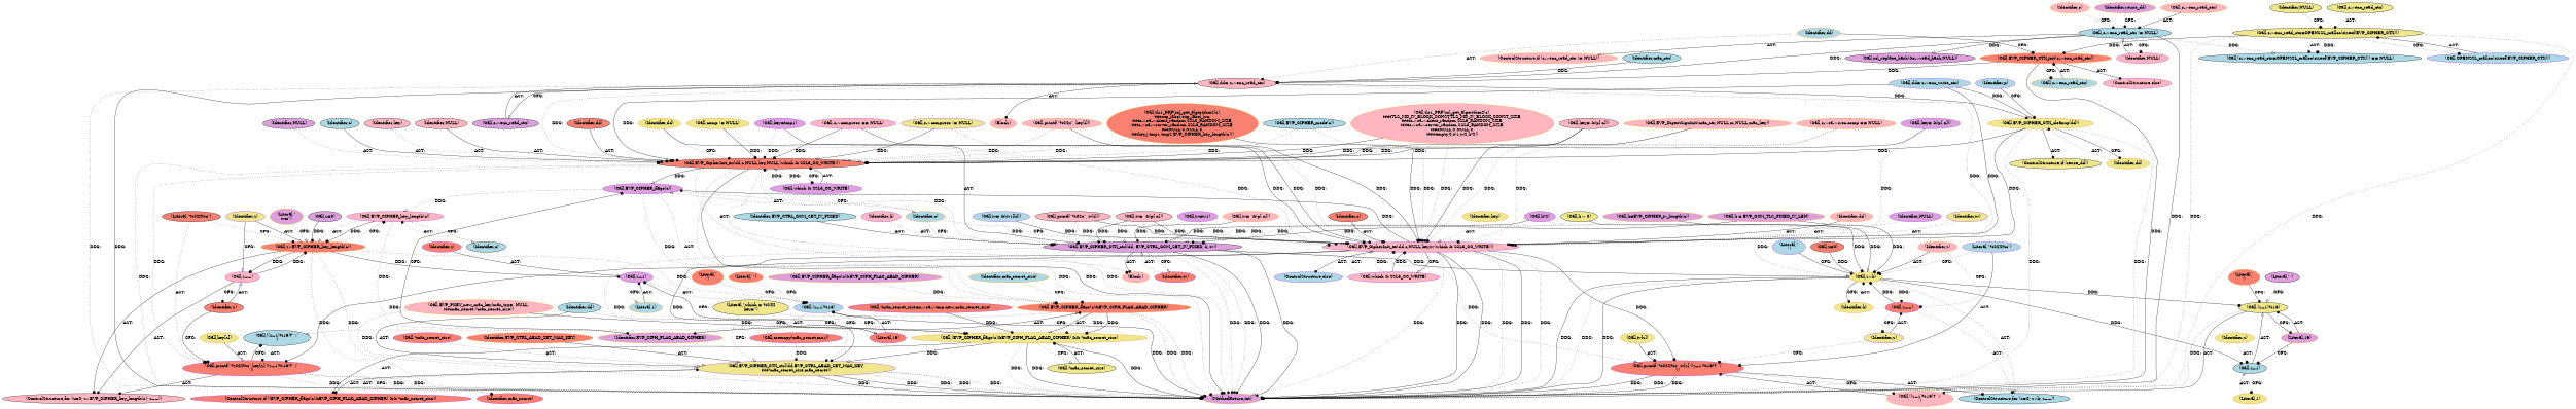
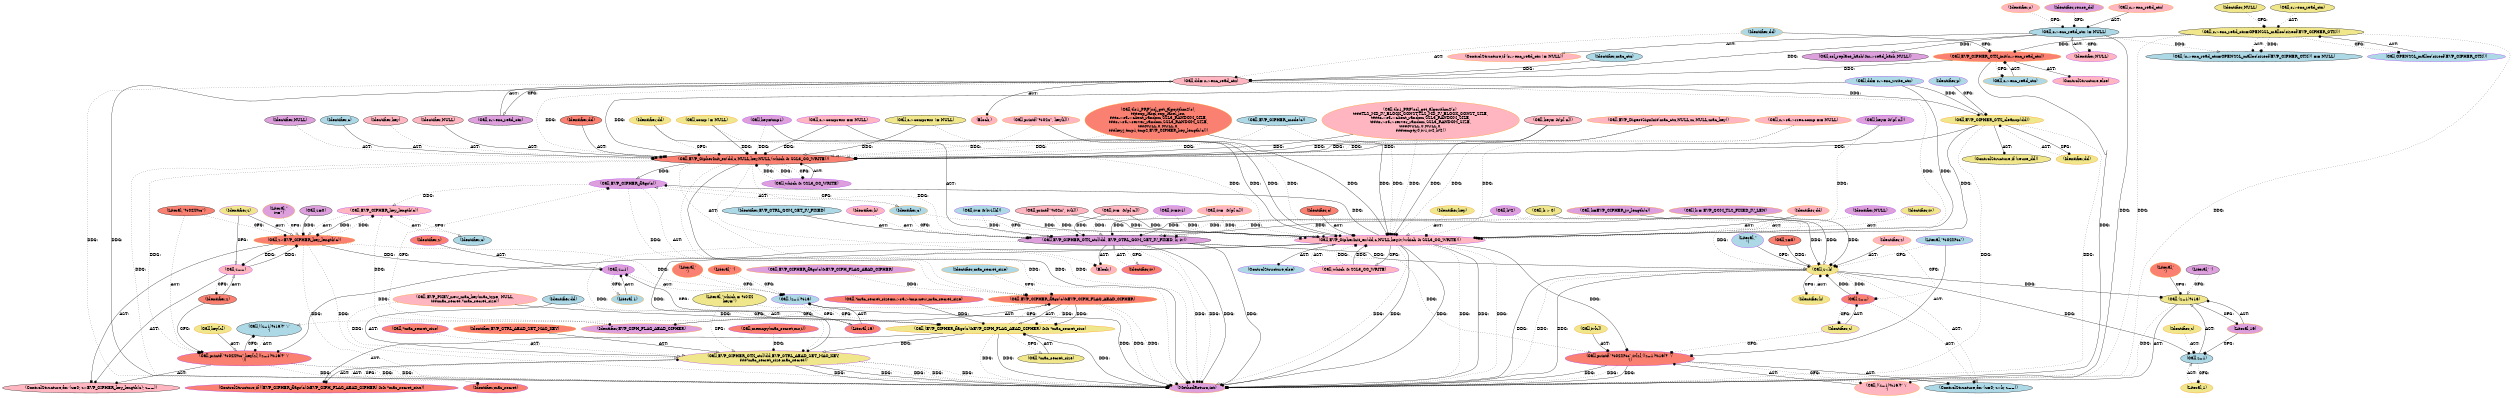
  digraph {
    node [color=darkorange fillcolor=lightpink style=filled]
    edge [arrowhead=dot style=dotted]
    n1 [color=black label="(Call,dd= s->enc_read_ctx)"]
    n2 [fillcolor=khaki label="(Call,EVP_CIPHER_CTX_cleanup(dd))"]
    n3 [color=black fillcolor=salmon label="(Call,EVP_CipherInit_ex(dd,c,NULL,key,NULL,(which & SSL3_CC_WRITE)))"]
    n4 [color=purple label="(Call,EVP_CipherInit_ex(dd,c,NULL,key,iv,(which & SSL3_CC_WRITE)))"]
    n5 [fillcolor=plum label="(MethodReturn,int)"]
    n6 [color=black fillcolor=plum label="(Call,s->enc_read_ctx)"]
    n7 [label="(Block,)"]
    n8 [color=black fillcolor=khaki label="(ControlStructure,if (reuse_dd))"]
    n9 [fillcolor=khaki label="(Identifier,dd)"]
    n10 [color=black fillcolor=plum label="(Call,EVP_CIPHER_CTX_ctrl(dd, EVP_CTRL_GCM_SET_IV_FIXED, k, iv))"]
    n11 [color=purple fillcolor=plum label="(Call,EVP_CIPHER_flags(c))"]
    n12 [color=purple fillcolor=salmon label="(Call,printf(\"%02X%c\",key[z],((z+1)%16)?' ':'\n'))"]
    n13 [label="(Block,)"]
    n14 [color=purple fillcolor=plum label="(Call,which & SSL3_CC_WRITE)"]
    n15 [color=purple fillcolor=khaki label="(Call,EVP_CIPHER_CTX_ctrl(dd,EVP_CTRL_AEAD_SET_MAC_KEY,\n\t\t\t\t*mac_secret_size,mac_secret))"]
    n16 [color=purple fillcolor=salmon label="(Call,printf(\"%02X%c\",iv[z],((z+1)%16)?' ':'\n'))"]
    n17 [color=purple label="(Call,which & SSL3_CC_WRITE)"]
    n18 [color=purple fillcolor=lightblue label="(ControlStructure,else)"]
    n19 [color=black fillcolor=lightblue label="(Call,s->enc_read_ctx != NULL)"]
    n20 [label="(ControlStructure,if (s->enc_read_ctx != NULL))"]
    n21 [color=black fillcolor=lightblue label="(Call,(s->enc_read_ctx=OPENSSL_malloc(sizeof(EVP_CIPHER_CTX))) == NULL)"]
    n22 [color=black fillcolor=plum label="(Call,ssl_replace_hash(&s->read_hash,NULL))"]
    n23 [color=purple label="(Identifier,NULL)"]
    n24 [fillcolor=salmon label="(Call,EVP_CIPHER_CTX_init(s->enc_read_ctx))"]
    n25 [color=purple label="(ControlStructure,else)"]
    n26 [fillcolor=lightblue label="(Call,s->enc_read_ctx)"]
    n27 [color=black fillcolor=khaki label="(Call,s->enc_read_ctx=OPENSSL_malloc(sizeof(EVP_CIPHER_CTX)))"]
    n28 [color=purple fillcolor=lightblue label="(Call,OPENSSL_malloc(sizeof(EVP_CIPHER_CTX)))"]
    n29 [fillcolor=khaki label="(Call,z<k)"]
    n30 [color=purple fillcolor=salmon label="(Identifier,iv)"]
    n31 [fillcolor=salmon label="(Call,EVP_CIPHER_flags(c)&EVP_CIPH_FLAG_AEAD_CIPHER)"]
    n32 [color=purple label="(Call,EVP_CIPHER_key_length(c))"]
    n33 [fillcolor=lightblue label="(Identifier,c)"]
    n34 [color=black label="(ControlStructure,for (z=0; z<EVP_CIPHER_key_length(c); z++))"]
    n35 [color=black fillcolor=lightblue label="(Call,((z+1)%16)?' ':'\n')"]
    n36 [color=purple fillcolor=salmon label="(Identifier,mac_secret)"]
    n37 [color=purple fillcolor=salmon label="(ControlStructure,if ((EVP_CIPHER_flags(c)&EVP_CIPH_FLAG_AEAD_CIPHER) && *mac_secret_size))"]
    n38 [color=purple fillcolor=salmon label="(Call,z++)"]
    n39 [color=black fillcolor=khaki label="(Call,(z+1)%16)"]
    n40 [color=black fillcolor=lightblue label="(Call,z+1)"]
    n41 [color=black fillcolor=lightblue label="(ControlStructure,for (z=0; z<k; z++))"]
    n42 [fillcolor=khaki label="(Identifier,k)"]
    n43 [label="(Call,((z+1)%16)?' ':'\n')"]
    n44 [color=purple fillcolor=khaki label="(Identifier,z)"]
    n45 [fillcolor=plum label="(Literal,16)"]
    n46 [fillcolor=khaki label="(Literal,1)"]
    n47 [fillcolor=khaki label="(Call,(EVP_CIPHER_flags(c)&EVP_CIPH_FLAG_AEAD_CIPHER) && *mac_secret_size)"]
    n48 [fillcolor=plum label="(Identifier,EVP_CIPH_FLAG_AEAD_CIPHER)"]
    n49 [fillcolor=salmon label="(Call,z<EVP_CIPHER_key_length(c))"]
    n50 [color=black fillcolor=lightblue label="(Identifier,c)"]
    n51 [color=black fillcolor=khaki label="(Call,*mac_secret_size)"]
    n52 [color=purple label="(Call,z++)"]
    n53 [color=purple fillcolor=lightblue label="(Call,(z+1)%16)"]
    n54 [color=purple fillcolor=plum label="(Call,z+1)"]
    n55 [color=black fillcolor=salmon label="(Identifier,z)"]
    n56 [color=purple fillcolor=salmon label="(Literal,16)"]
    n57 [fillcolor=lightblue label="(Literal,1)"]
    n58 [color=purple fillcolor=salmon label="(Call,*mac_secret_size=s->s3->tmp.new_mac_secret_size)"]
    n59 [color=purple fillcolor=salmon label="(Call,memcpy(mac_secret,ms,i))"]
    n60 [fillcolor=salmon label="(Literal,' ')"]
    n61 [color=black fillcolor=plum label="(Identifier,NULL)"]
    n62 [fillcolor=lightblue label="(Identifier,mac_secret_size)"]
    n63 [color=black fillcolor=lightblue label="(Call,EVP_CIPHER_mode(c))"]
-   n64 [color=purple fillcolor=khaki label="(Call,s->compress != NULL)"]
+   n64 [color=black fillcolor=khaki label="(Call,s->compress != NULL)"]
    n65 [label="(Identifier,z)"]
    n66 [color=black fillcolor=khaki label="(Literal,\"which = %04X\nkey=\")"]
    n67 [fillcolor=khaki label="(Identifier,key)"]
    n68 [color=black label="(Call,printf(\"%02x\", iv[i]))"]
    n69 [color=black fillcolor=lightblue label="(Identifier,c)"]
    n70 [color=purple fillcolor=lightblue label="(Literal,\"%02X%c\")"]
    n71 [color=black fillcolor=salmon label="(Identifier,dd)"]
    n72 [fillcolor=plum label="(Call,EVP_CIPHER_flags(c)&EVP_CIPH_FLAG_AEAD_CIPHER)"]
    n73 [label="(Call,s->s3->rrec.comp == NULL)"]
    n74 [color=black label="(Call,iv=  &(p[ n]))"]
    n75 [color=purple fillcolor=lightblue label="(Identifier,p)"]
    n76 [color=black fillcolor=plum label="(Literal,' ')"]
    n77 [color=purple fillcolor=lightblue label="(Call,dd= s->enc_write_ctx)"]
    n78 [color=purple fillcolor=plum label="(Call,key=tmp1)"]
    n79 [color=purple fillcolor=plum label="(Call,k*2)"]
    n80 [fillcolor=lightblue label="(Identifier,dd)"]
    n81 [fillcolor=salmon label="(Call,tls1_PRF(ssl_get_algorithm2(s),\n\t\t\t\texp_label,exp_label_len,\n\t\t\t\ts->s3->client_random,SSL3_RANDOM_SIZE,\n\t\t\t\ts->s3->server_random,SSL3_RANDOM_SIZE,\n\t\t\t\tNULL,0,NULL,0,\n\t\t\t\tkey,j,tmp1,tmp2,EVP_CIPHER_key_length(c)))"]
    n82 [label="(Call,EVP_DigestSignInit(mac_ctx,NULL,m,NULL,mac_key))"]
    n83 [label="(Identifier,dd)"]
    n84 [color=purple fillcolor=lightblue label="(Literal,\"\n\")"]
    n85 [label="(Call,EVP_PKEY_new_mac_key(mac_type, NULL,\n\t\t\t\tmac_secret,*mac_secret_size))"]
    n86 [color=black fillcolor=lightblue label="(Identifier,dd)"]
    n87 [color=black fillcolor=salmon label="(Call,z=0)"]
    n88 [fillcolor=khaki label="(Call,iv[z])"]
    n89 [fillcolor=plum label="(Identifier,reuse_dd)"]
    n90 [color=purple fillcolor=khaki label="(Identifier,z)"]
    n91 [color=black fillcolor=lightblue label="(Identifier,EVP_CTRL_GCM_SET_IV_FIXED)"]
    n92 [color=purple fillcolor=plum label="(Call,key= &(p[ n]))"]
    n93 [fillcolor=khaki label="(Call,key[z])"]
    n94 [color=black label="(Identifier,key)"]
    n95 [color=purple fillcolor=plum label="(Identifier,NULL)"]
    n96 [color=black label="(Identifier,NULL)"]
    n97 [fillcolor=salmon label="(Literal,'\n')"]
    n98 [label="(Call,s->enc_read_ctx)"]
    n99 [fillcolor=plum label="(Literal,\"\niv=\")"]
    n100 [color=purple fillcolor=salmon label="(Call,*mac_secret_size)"]
    n101 [label="(Call,tls1_PRF(ssl_get_algorithm2(s),\n\t\t\t\t\tTLS_MD_IV_BLOCK_CONST,TLS_MD_IV_BLOCK_CONST_SIZE,\n\t\t\t\t\ts->s3->client_random,SSL3_RANDOM_SIZE,\n\t\t\t\t\ts->s3->server_random,SSL3_RANDOM_SIZE,\n\t\t\t\t\tNULL,0,NULL,0,\n\t\t\t\t\tempty,0,iv1,iv2,k*2))"]
    n102 [color=black fillcolor=plum label="(Call,z=0)"]
    n103 [color=black label="(Call,key= &(p[ n]))"]
    n104 [label="(Call,iv=  &(p[ n]))"]
    n105 [color=purple label="(Identifier,k)"]
    n106 [color=black fillcolor=lightblue label="(Identifier,mac_ctx)"]
    n107 [fillcolor=khaki label="(Identifier,dd)"]
    n108 [color=black fillcolor=khaki label="(Call,s->enc_read_ctx)"]
    n109 [color=black fillcolor=khaki label="(Identifier,NULL)"]
    n110 [color=purple fillcolor=khaki label="(Identifier,iv)"]
    n111 [fillcolor=khaki label="(Identifier,z)"]
    n112 [color=black fillcolor=khaki label="(Call,k > 0)"]
    n113 [fillcolor=khaki label="(Call,comp != NULL)"]
    n114 [color=purple fillcolor=salmon label="(Identifier,z)"]
    n115 [color=purple fillcolor=plum label="(Call,iv=iv1)"]
    n116 [label="(Identifier,s)"]
    n117 [fillcolor=salmon label="(Literal,'\n')"]
    n118 [fillcolor=plum label="(Call,k=EVP_CIPHER_iv_length(c))"]
    n119 [color=purple label="(Call,s->compress == NULL)"]
    n120 [color=black fillcolor=salmon label="(Literal,\"%02X%c\")"]
    n121 [fillcolor=plum label="(Call,k = EVP_GCM_TLS_FIXED_IV_LEN)"]
    n122 [color=black fillcolor=salmon label="(Identifier,c)"]
    n123 [fillcolor=salmon label="(Identifier,EVP_CTRL_AEAD_SET_MAC_KEY)"]
    n124 [label="(Call,printf(\"%02x\", key[i]))"]
    n125 [color=purple fillcolor=lightblue label="(Call,iv= &(iv1[k]))"]
    n1 -> n2 [label="DDG: " style=solid]
    n1 -> n3 [arrowhead=box label="DDG: "]
    n1 -> n4 [arrowhead=onormal label="DDG: "]
    n1 -> n5 [label="DDG: "]
    n1 -> n5 [arrowhead=box label="DDG: " style=solid]
    n1 -> n6 [arrowhead=onormal label="CFG: " style=solid]
    n1 -> n7 [label="AST: " style=solid]
    n2 -> n3 [arrowhead=box label="DDG: " style=solid]
    n2 -> n4 [arrowhead=onormal label="DDG: " style=solid]
    n2 -> n5 [label="DDG: "]
    n2 -> n5 [arrowhead=box label="DDG: "]
    n2 -> n8 [label="AST: " style=solid]
    n2 -> n9 [label="CFG: " style=solid]
    n3 -> n5 [label="DDG: " style=solid]
    n3 -> n5 [label="DDG: "]
    n3 -> n5 [label="DDG: "]
    n3 -> n5 [arrowhead=box label="DDG: "]
    n3 -> n10 [label="DDG: "]
    n3 -> n11 [arrowhead=onormal label="DDG: " style=solid]
    n3 -> n12 [arrowhead=box label="DDG: "]
    n3 -> n13 [arrowhead=box label="AST: "]
    n3 -> n14 [arrowhead=box label="CFG: "]
    n4 -> n5 [arrowhead=box label="DDG: "]
    n4 -> n5 [label="DDG: " style=solid]
    n4 -> n5 [arrowhead=onormal label="DDG: "]
    n4 -> n5 [arrowhead=onormal label="DDG: "]
    n4 -> n5 [label="DDG: " style=solid]
    n4 -> n5 [arrowhead=onormal label="DDG: " style=solid]
    n4 -> n11 [label="DDG: " style=solid]
    n4 -> n12 [label="DDG: " style=solid]
    n4 -> n15 [label="DDG: " style=solid]
    n4 -> n16 [arrowhead=box label="DDG: " style=solid]
    n4 -> n17 [arrowhead=onormal label="CFG: " style=solid]
    n4 -> n18 [label="AST: " style=solid]
    n6 -> n1 [arrowhead=onormal label="AST: " style=solid]
    n9 -> n2 [label="AST: "]
    n10 -> n5 [label="DDG: " style=solid]
    n10 -> n5 [label="DDG: "]
    n10 -> n5 [label="DDG: "]
    n10 -> n5 [label="DDG: " style=solid]
    n10 -> n13 [label="AST: " style=solid]
    n10 -> n15 [label="DDG: "]
    n10 -> n16 [arrowhead=onormal label="DDG: "]
    n10 -> n29 [arrowhead=onormal label="DDG: " style=solid]
    n10 -> n30 [arrowhead=onormal label="CFG: "]
    n11 -> n31 [arrowhead=onormal label="AST: "]
    n11 -> n31 [label="DDG: "]
    n11 -> n32 [arrowhead=onormal label="DDG: "]
    n11 -> n33 [arrowhead=onormal label="CFG: "]
    n12 -> n5 [arrowhead=onormal label="DDG: "]
    n12 -> n5 [arrowhead=onormal label="DDG: "]
    n12 -> n5 [arrowhead=box label="DDG: "]
    n12 -> n34 [label="AST: " style=solid]
    n12 -> n35 [arrowhead=box label="CFG: " style=solid]
    n14 -> n3 [label="AST: " style=solid]
    n14 -> n3 [arrowhead=box label="DDG: "]
    n14 -> n3 [arrowhead=onormal label="DDG: "]
    n15 -> n5 [label="DDG: "]
    n15 -> n5 [label="DDG: " style=solid]
    n15 -> n5 [label="DDG: " style=solid]
    n15 -> n5 [arrowhead=onormal label="DDG: "]
    n15 -> n5 [arrowhead=box label="DDG: "]
    n15 -> n36 [arrowhead=box label="CFG: "]
    n15 -> n37 [arrowhead=box label="AST: " style=solid]
    n16 -> n5 [arrowhead=box label="DDG: " style=solid]
    n16 -> n5 [arrowhead=box label="DDG: "]
    n16 -> n5 [arrowhead=box label="DDG: " style=solid]
    n16 -> n41 [arrowhead=box label="AST: " style=solid]
    n16 -> n43 [label="CFG: "]
    n17 -> n4 [arrowhead=onormal label="AST: "]
    n17 -> n4 [arrowhead=box label="DDG: "]
    n17 -> n4 [arrowhead=box label="DDG: " style=solid]
    n19 -> n1 [arrowhead=onormal label="DDG: " style=solid]
    n19 -> n5 [arrowhead=onormal label="DDG: " style=solid]
    n19 -> n20 [arrowhead=onormal label="AST: " style=solid]
    n19 -> n21 [arrowhead=onormal label="DDG: "]
    n19 -> n22 [arrowhead=onormal label="DDG: " style=solid]
    n19 -> n23 [arrowhead=box label="CFG: "]
    n23 -> n19 [arrowhead=onormal label="AST: " style=solid]
    n24 -> n1 [arrowhead=box label="DDG: " style=solid]
    n24 -> n5 [arrowhead=box label="DDG: " style=solid]
    n24 -> n25 [label="AST: " style=solid]
    n24 -> n26 [arrowhead=box label="CFG: "]
    n26 -> n24 [arrowhead=box label="AST: " style=solid]
    n27 -> n5 [arrowhead=onormal label="DDG: "]
    n27 -> n5 [arrowhead=onormal label="DDG: "]
    n27 -> n21 [label="AST: "]
    n27 -> n21 [arrowhead=box label="DDG: "]
    n27 -> n24 [label="DDG: " style=solid]
    n27 -> n28 [arrowhead=box label="CFG: "]
    n28 -> n27 [label="AST: " style=solid]
    n29 -> n5 [arrowhead=box label="DDG: " style=solid]
    n29 -> n5 [arrowhead=onormal label="DDG: "]
    n29 -> n5 [label="DDG: " style=solid]
    n29 -> n38 [label="DDG: "]
    n29 -> n39 [arrowhead=box label="DDG: " style=solid]
    n29 -> n40 [label="DDG: " style=solid]
    n29 -> n41 [arrowhead=onormal label="AST: "]
    n29 -> n42 [label="CFG: " style=solid]
    n30 -> n10 [arrowhead=onormal label="AST: "]
    n31 -> n5 [arrowhead=box label="DDG: "]
    n31 -> n5 [arrowhead=box label="DDG: "]
    n31 -> n47 [arrowhead=onormal label="AST: " style=solid]
    n31 -> n47 [label="DDG: "]
    n31 -> n47 [arrowhead=box label="DDG: " style=solid]
    n31 -> n48 [label="CFG: "]
    n32 -> n48 [label="DDG: "]
    n32 -> n49 [arrowhead=onormal label="AST: "]
    n32 -> n49 [arrowhead=box label="DDG: " style=solid]
    n32 -> n50 [arrowhead=onormal label="CFG: "]
    n33 -> n4 [arrowhead=onormal label="CFG: "]
    n33 -> n10 [arrowhead=onormal label="CFG: "]
    n33 -> n11 [arrowhead=onormal label="AST: "]
    n35 -> n12 [label="AST: "]
    n36 -> n15 [label="AST: "]
    n38 -> n29 [arrowhead=box label="DDG: " style=solid]
    n38 -> n41 [arrowhead=box label="AST: "]
    n38 -> n44 [arrowhead=box label="CFG: "]
    n39 -> n5 [arrowhead=box label="DDG: "]
    n39 -> n43 [label="AST: " style=solid]
    n39 -> n45 [label="CFG: " style=solid]
    n40 -> n39 [arrowhead=onormal label="AST: " style=solid]
    n40 -> n46 [arrowhead=box label="CFG: "]
    n42 -> n29 [label="AST: "]
    n43 -> n16 [label="AST: " style=solid]
    n44 -> n16 [arrowhead=box label="CFG: "]
    n44 -> n38 [label="AST: " style=solid]
    n45 -> n39 [label="AST: " style=solid]
    n45 -> n40 [arrowhead=box label="CFG: " style=solid]
    n46 -> n40 [arrowhead=onormal label="AST: "]
    n47 -> n5 [arrowhead=box label="DDG: " style=solid]
    n47 -> n5 [label="DDG: "]
    n47 -> n5 [arrowhead=box label="DDG: " style=solid]
    n47 -> n15 [arrowhead=onormal label="DDG: " style=solid]
    n47 -> n31 [arrowhead=onormal label="CFG: "]
    n47 -> n37 [label="AST: " style=solid]
    n47 -> n51 [arrowhead=onormal label="CFG: "]
-   n48 -> n11 [arrowhead=box label="CFG: " style=solid]
+   n48 -> n11 [arrowhead=box label="CFG: "]
    n48 -> n31 [label="AST: " style=solid]
    n49 -> n5 [arrowhead=box label="DDG: "]
    n49 -> n5 [arrowhead=box label="DDG: "]
-   n49 -> n32 [arrowhead=box label="CFG: "]
+   n49 -> n32 [arrowhead=box label="DDG: "]
    n49 -> n34 [arrowhead=box label="AST: " style=solid]
    n49 -> n52 [arrowhead=box label="DDG: " style=solid]
    n49 -> n53 [arrowhead=onormal label="DDG: "]
    n49 -> n54 [label="DDG: " style=solid]
    n50 -> n32 [label="AST: "]
    n51 -> n47 [arrowhead=box label="AST: " style=solid]
    n52 -> n34 [label="AST: " style=solid]
    n52 -> n49 [arrowhead=box label="DDG: " style=solid]
    n52 -> n55 [label="CFG: "]
    n53 -> n5 [arrowhead=onormal label="DDG: " style=solid]
    n53 -> n35 [arrowhead=onormal label="AST: "]
    n53 -> n56 [arrowhead=onormal label="CFG: "]
    n54 -> n53 [arrowhead=box label="AST: "]
    n54 -> n57 [arrowhead=onormal label="CFG: "]
    n55 -> n12 [arrowhead=box label="CFG: " style=solid]
    n55 -> n52 [arrowhead=onormal label="AST: " style=solid]
    n56 -> n53 [arrowhead=box label="AST: " style=solid]
    n56 -> n54 [arrowhead=box label="CFG: " style=solid]
    n57 -> n54 [label="AST: " style=solid]
    n58 -> n47 [label="DDG: " style=solid]
    n59 -> n15 [label="DDG: "]
    n60 -> n53 [label="CFG: "]
    n61 -> n3 [arrowhead=box label="AST: "]
    n62 -> n31 [arrowhead=box label="CFG: "]
    n63 -> n3 [arrowhead=onormal label="DDG: "]
    n63 -> n4 [label="DDG: "]
    n64 -> n3 [arrowhead=onormal label="DDG: " style=solid]
    n64 -> n4 [label="DDG: "]
    n65 -> n29 [arrowhead=box label="AST: " style=solid]
    n65 -> n38 [arrowhead=box label="CFG: "]
    n66 -> n15 [arrowhead=onormal label="CFG: "]
    n66 -> n47 [label="CFG: "]
    n67 -> n4 [arrowhead=onormal label="AST: "]
    n68 -> n4 [arrowhead=onormal label="DDG: " style=solid]
    n68 -> n10 [label="DDG: "]
    n69 -> n3 [arrowhead=box label="AST: " style=solid]
    n70 -> n16 [arrowhead=box label="AST: " style=solid]
    n70 -> n29 [label="CFG: "]
    n71 -> n3 [label="AST: " style=solid]
    n72 -> n31 [arrowhead=box label="DDG: "]
    n73 -> n3 [arrowhead=box label="DDG: "]
    n73 -> n4 [arrowhead=box label="DDG: "]
    n74 -> n4 [arrowhead=onormal label="DDG: " style=solid]
    n74 -> n10 [label="DDG: " style=solid]
    n75 -> n2 [arrowhead=box label="CFG: " style=solid]
    n76 -> n39 [arrowhead=onormal label="CFG: "]
    n77 -> n2 [arrowhead=onormal label="DDG: " style=solid]
    n77 -> n3 [label="DDG: " style=solid]
    n77 -> n4 [label="DDG: " style=solid]
    n78 -> n3 [label="DDG: "]
    n78 -> n4 [arrowhead=box label="DDG: " style=solid]
    n79 -> n10 [label="DDG: " style=solid]
    n79 -> n29 [arrowhead=onormal label="DDG: "]
    n80 -> n1 [label="AST: "]
    n80 -> n24 [arrowhead=box label="CFG: " style=solid]
    n81 -> n3 [arrowhead=onormal label="DDG: "]
    n81 -> n4 [arrowhead=box label="DDG: " style=solid]
    n82 -> n3 [arrowhead=onormal label="DDG: " style=solid]
    n82 -> n4 [arrowhead=box label="DDG: "]
    n83 -> n4 [label="AST: " style=solid]
    n84 -> n29 [label="CFG: " style=solid]
    n85 -> n15 [arrowhead=onormal label="DDG: "]
    n85 -> n47 [label="DDG: " style=solid]
    n86 -> n15 [arrowhead=onormal label="AST: " style=solid]
    n86 -> n47 [arrowhead=onormal label="CFG: "]
    n87 -> n29 [arrowhead=onormal label="DDG: " style=solid]
    n88 -> n16 [arrowhead=box label="AST: " style=solid]
    n89 -> n19 [label="CFG: "]
    n90 -> n49 [arrowhead=onormal label="AST: " style=solid]
    n90 -> n52 [arrowhead=onormal label="CFG: " style=solid]
    n91 -> n10 [arrowhead=box label="AST: " style=solid]
    n92 -> n3 [arrowhead=onormal label="DDG: " style=solid]
    n92 -> n4 [label="DDG: "]
    n93 -> n12 [arrowhead=onormal label="AST: " style=solid]
    n94 -> n3 [arrowhead=box label="AST: "]
    n95 -> n4 [arrowhead=box label="AST: "]
    n96 -> n3 [arrowhead=box label="AST: " style=solid]
    n97 -> n53 [label="CFG: "]
    n98 -> n19 [label="AST: " style=solid]
    n99 -> n49 [arrowhead=onormal label="CFG: "]
    n100 -> n15 [arrowhead=onormal label="AST: "]
    n101 -> n3 [arrowhead=onormal label="DDG: " style=solid]
    n101 -> n4 [label="DDG: "]
    n102 -> n49 [arrowhead=box label="DDG: " style=solid]
    n103 -> n3 [label="DDG: " style=solid]
    n103 -> n4 [label="DDG: " style=solid]
    n104 -> n4 [arrowhead=box label="DDG: "]
    n104 -> n10 [label="DDG: " style=solid]
    n105 -> n10 [label="AST: "]
    n106 -> n1 [arrowhead=box label="DDG: " style=solid]
    n107 -> n3 [label="CFG: "]
    n107 -> n10 [arrowhead=box label="AST: " style=solid]
    n108 -> n27 [label="AST: "]
    n109 -> n27 [arrowhead=box label="CFG: "]
    n110 -> n4 [arrowhead=onormal label="AST: "]
    n111 -> n40 [arrowhead=box label="AST: "]
    n112 -> n10 [arrowhead=onormal label="DDG: "]
    n112 -> n29 [arrowhead=box label="DDG: " style=solid]
    n113 -> n3 [arrowhead=box label="DDG: " style=solid]
    n113 -> n4 [label="DDG: "]
    n114 -> n54 [arrowhead=onormal label="AST: " style=solid]
    n115 -> n4 [label="DDG: "]
    n115 -> n10 [arrowhead=onormal label="DDG: "]
    n116 -> n19 [label="CFG: "]
    n117 -> n39 [label="CFG: " style=solid]
    n118 -> n10 [arrowhead=box label="DDG: "]
    n118 -> n29 [arrowhead=onormal label="DDG: " style=solid]
    n119 -> n3 [arrowhead=box label="DDG: " style=solid]
    n119 -> n4 [label="DDG: " style=solid]
    n120 -> n12 [arrowhead=box label="AST: "]
    n120 -> n49 [label="CFG: "]
    n121 -> n10 [label="DDG: " style=solid]
    n121 -> n29 [arrowhead=box label="DDG: " style=solid]
    n122 -> n4 [label="AST: " style=solid]
    n123 -> n15 [arrowhead=onormal label="AST: " style=solid]
    n124 -> n3 [arrowhead=onormal label="DDG: "]
    n124 -> n4 [arrowhead=box label="DDG: " style=solid]
    n125 -> n4 [label="DDG: " style=solid]
    n125 -> n10 [arrowhead=onormal label="DDG: "]
  }
